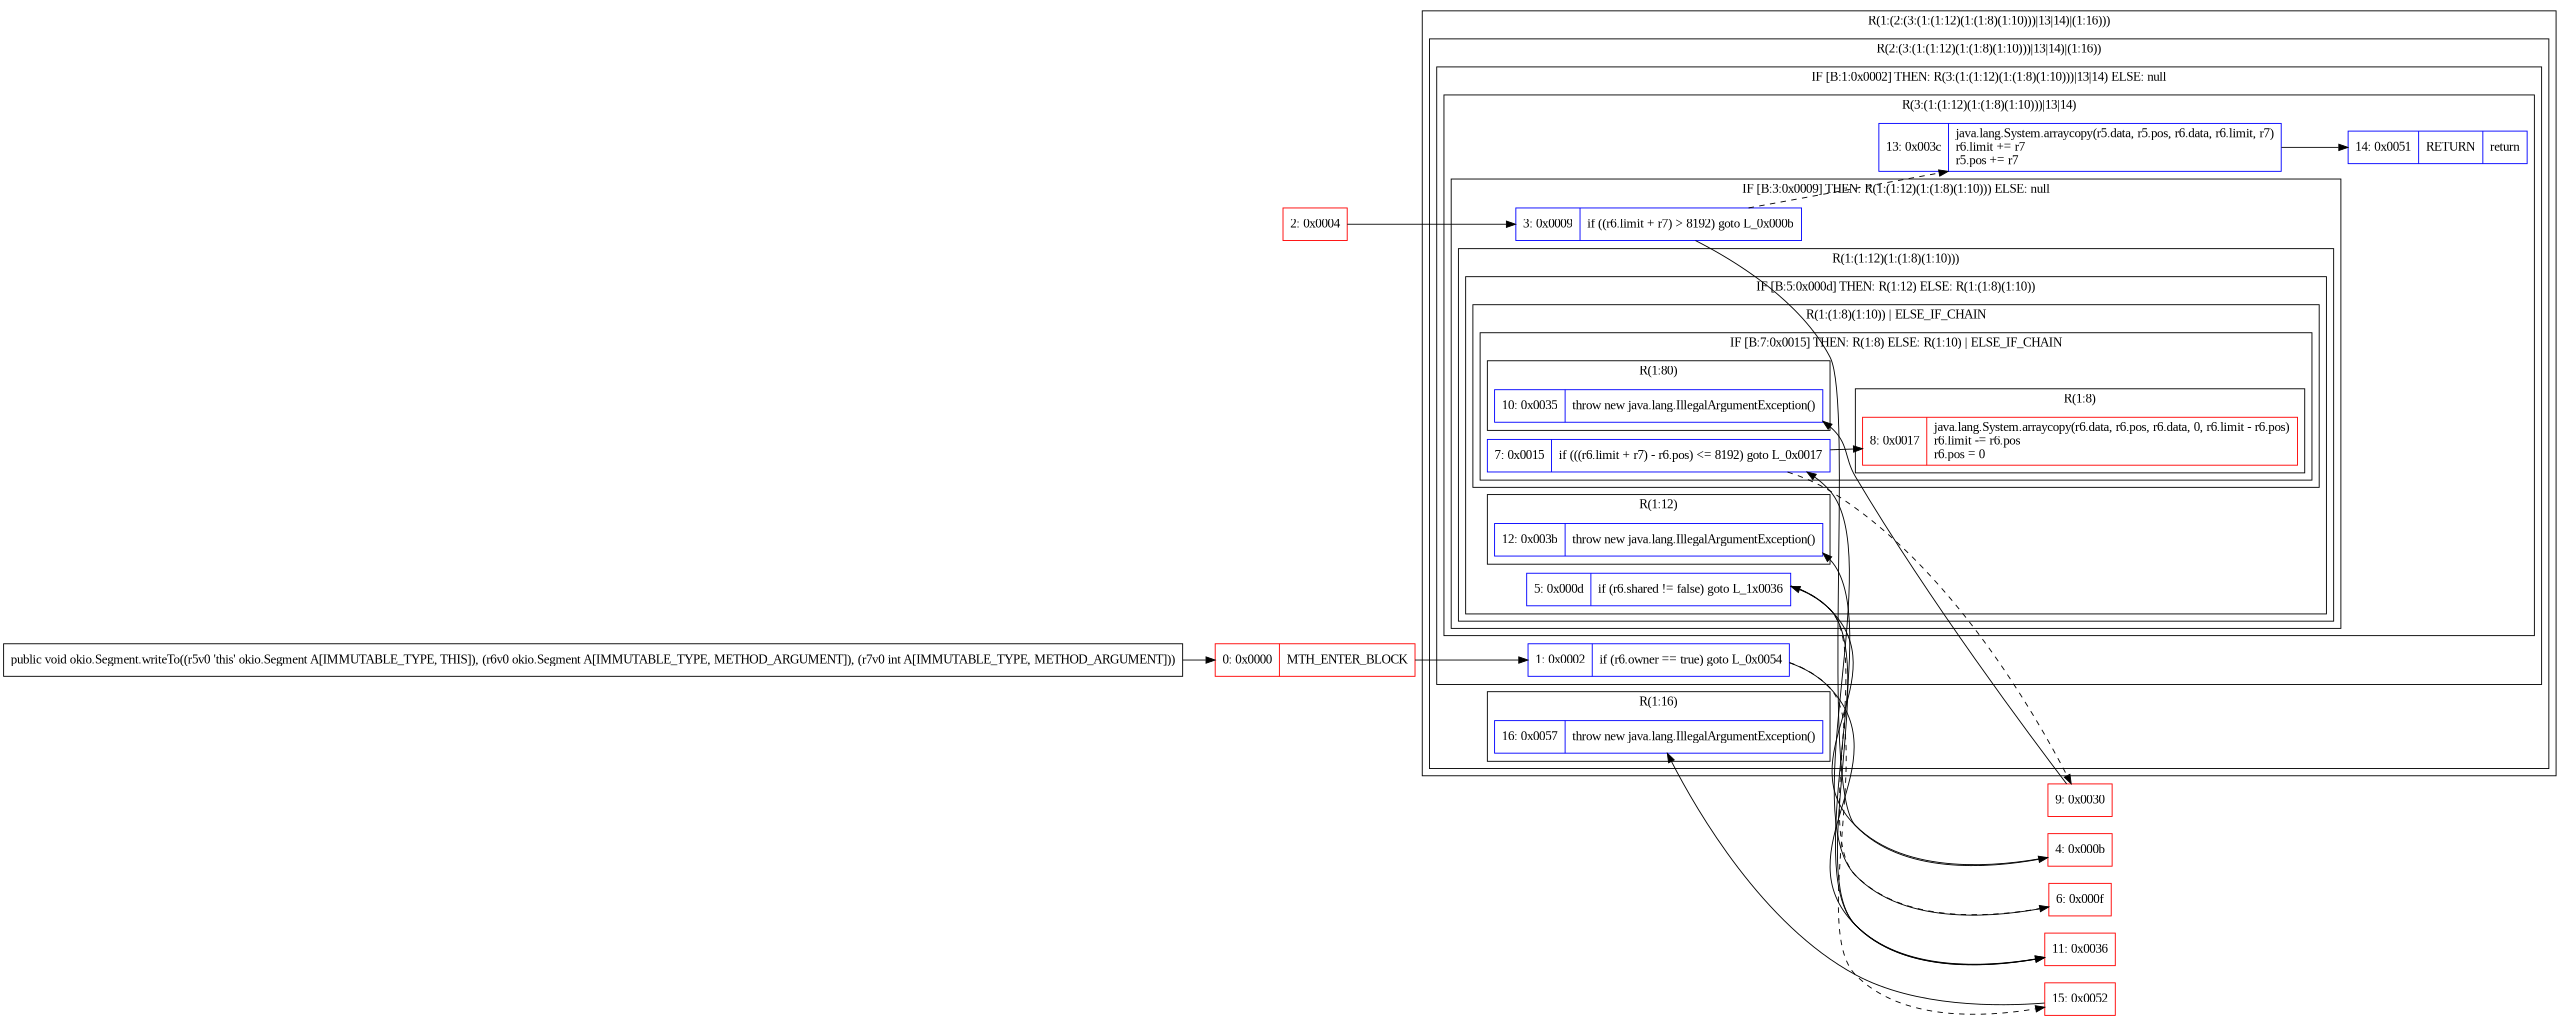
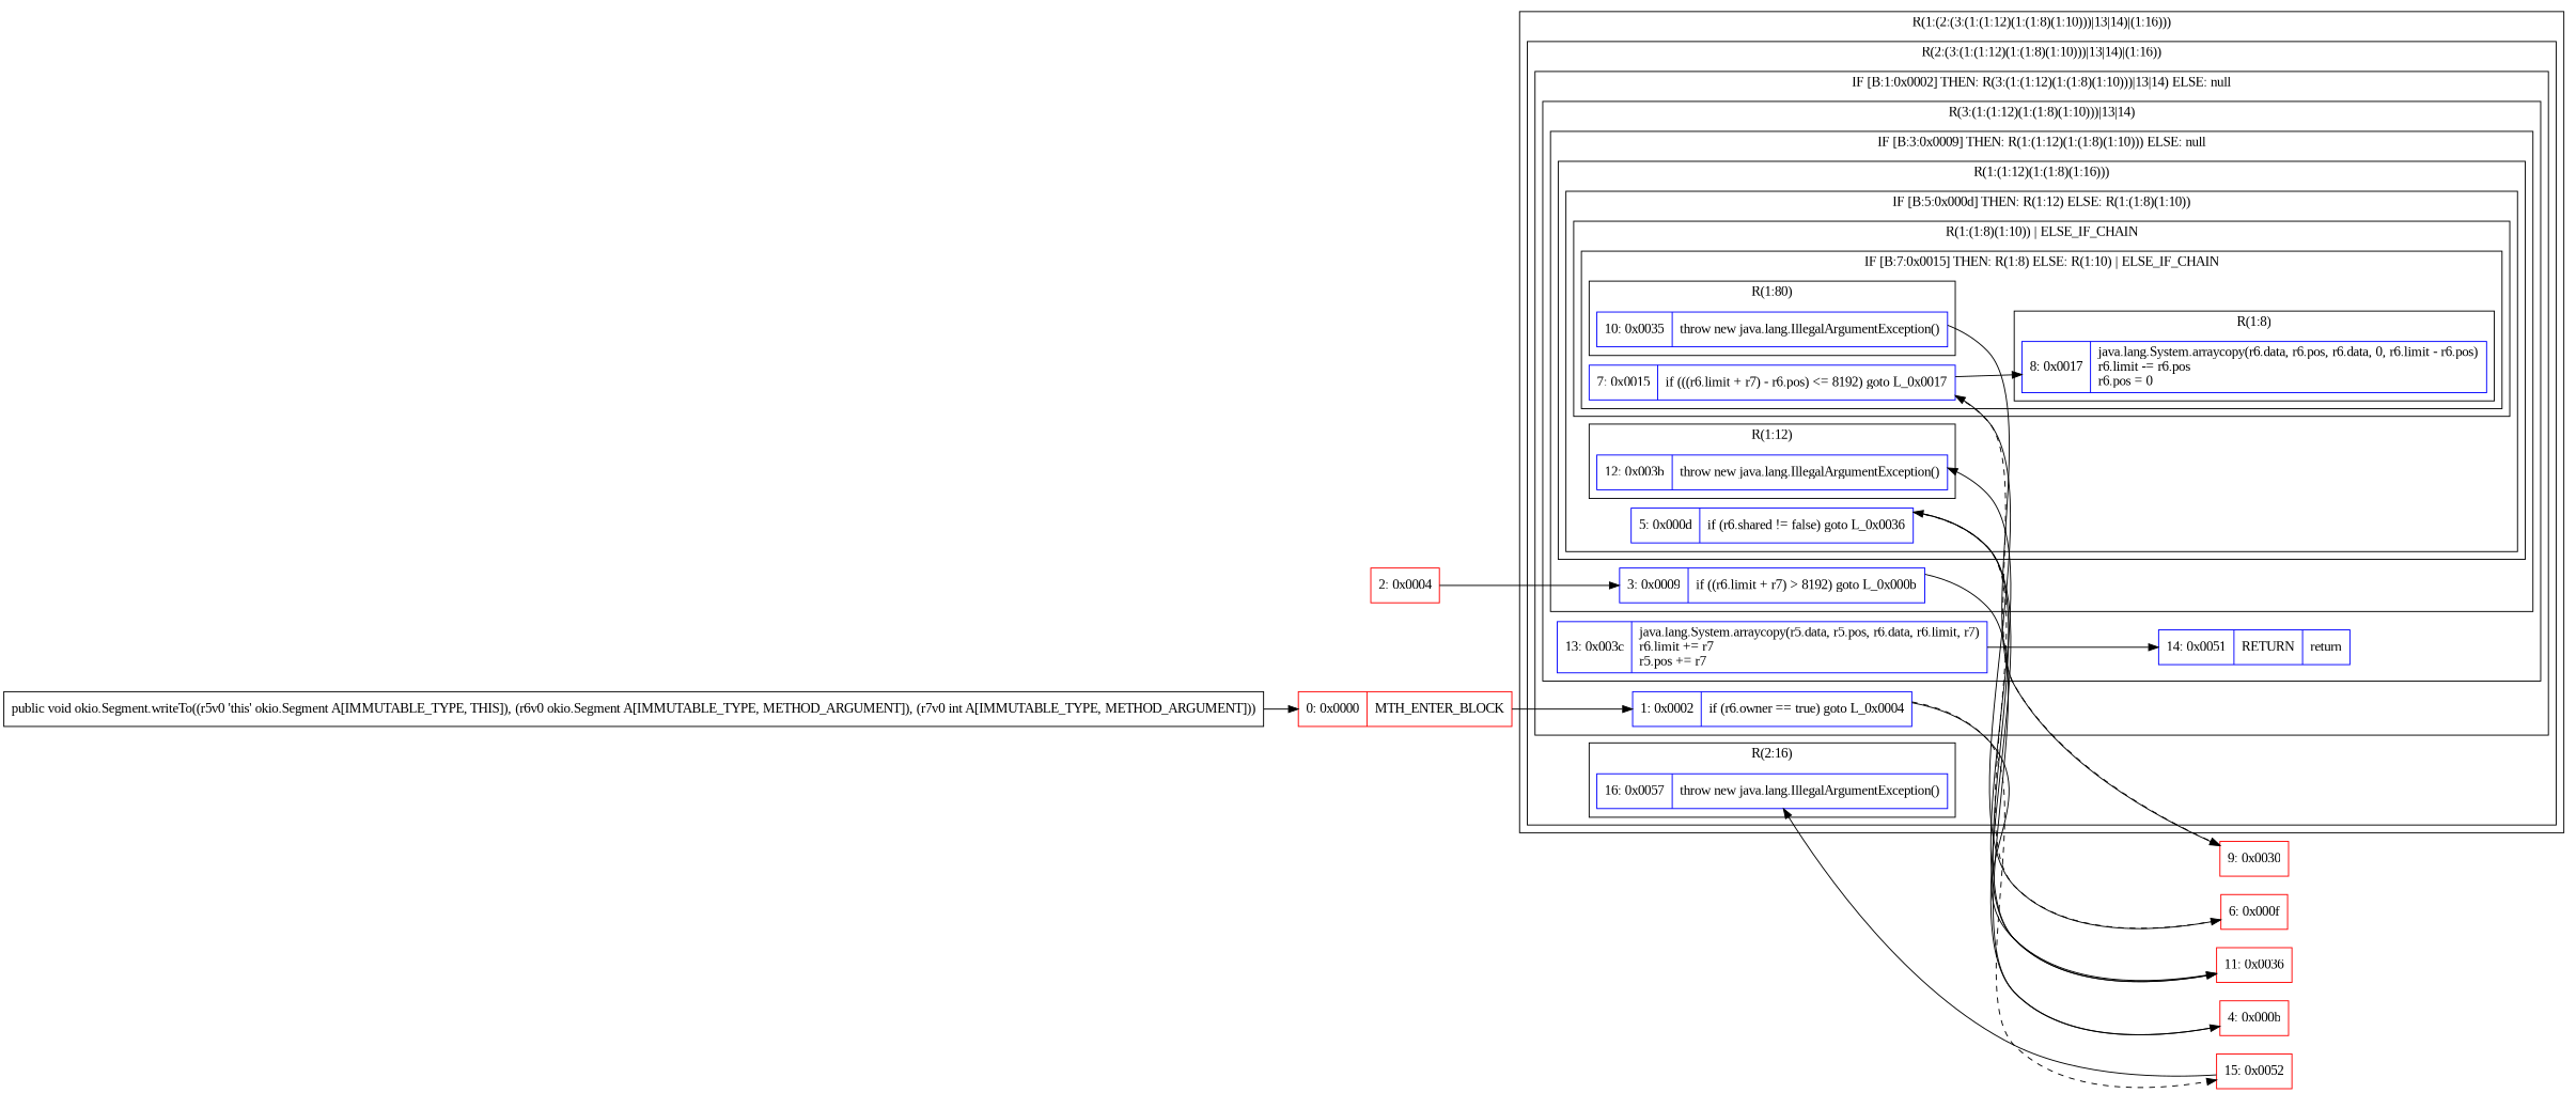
  digraph {
    fontname="Liberation Serif"
    rankdir=LR
    node [color=blue fontname="Liberation Serif" shape=record]
    edge [fontname="Liberation Serif"]
    n1 [label="{12\:\ 0x003b|throw new java.lang.IllegalArgumentException()\l}"]
-   n2 [color=red label="{8\:\ 0x0017|java.lang.System.arraycopy(r6.data, r6.pos, r6.data, 0, r6.limit \- r6.pos)\lr6.limit \-= r6.pos\lr6.pos = 0\l}"]
+   n2 [label="{8\:\ 0x0017|java.lang.System.arraycopy(r6.data, r6.pos, r6.data, 0, r6.limit \- r6.pos)\lr6.limit \-= r6.pos\lr6.pos = 0\l}"]
    n3 [label="{10\:\ 0x0035|throw new java.lang.IllegalArgumentException()\l}"]
    n4 [label="{7\:\ 0x0015|if (((r6.limit + r7) \- r6.pos) \<= 8192) goto L_0x0017\l}"]
-   n5 [label="{5\:\ 0x000d|if (r6.shared != false) goto L_1x0036\l}"]
+   n5 [label="{5\:\ 0x000d|if (r6.shared != false) goto L_0x0036\l}"]
    n6 [label="{3\:\ 0x0009|if ((r6.limit + r7) \> 8192) goto L_0x000b\l}"]
    n7 [label="{13\:\ 0x003c|java.lang.System.arraycopy(r5.data, r5.pos, r6.data, r6.limit, r7)\lr6.limit += r7\lr5.pos += r7\l}"]
    n8 [label="{14\:\ 0x0051|RETURN\l|return\l}"]
-   n9 [label="{1\:\ 0x0002|if (r6.owner == true) goto L_0x0054\l}"]
+   n9 [label="{1\:\ 0x0002|if (r6.owner == true) goto L_0x0004\l}"]
    n10 [label="{16\:\ 0x0057|throw new java.lang.IllegalArgumentException()\l}"]
    n11 [color=red label="{9\:\ 0x0030}"]
    n12 [color=red label="{6\:\ 0x000f}"]
    n13 [color=red label="{11\:\ 0x0036}"]
    n14 [color=red label="{4\:\ 0x000b}"]
    n15 [color=red label="{15\:\ 0x0052}"]
    n16 [color=red label="{2\:\ 0x0004}"]
    n17 [color=red label="{0\:\ 0x0000|MTH_ENTER_BLOCK\l}"]
    n18 [label="{public void okio.Segment.writeTo((r5v0 'this' okio.Segment A[IMMUTABLE_TYPE, THIS]), (r6v0 okio.Segment A[IMMUTABLE_TYPE, METHOD_ARGUMENT]), (r7v0 int A[IMMUTABLE_TYPE, METHOD_ARGUMENT])) }" color=""]
    subgraph cluster_1 {
      label="R(1:(2:(3:(1:(1:12)(1:(1:8)(1:10)))|13|14)|(1:16)))"
      subgraph cluster_2 {
        label="R(2:(3:(1:(1:12)(1:(1:8)(1:10)))|13|14)|(1:16))"
        subgraph cluster_3 {
          label="IF [B:1:0x0002] THEN: R(3:(1:(1:12)(1:(1:8)(1:10)))|13|14) ELSE: null"
          n9
          subgraph cluster_4 {
            label="R(3:(1:(1:12)(1:(1:8)(1:10)))|13|14)"
            n7
            n8
            subgraph cluster_5 {
              label="IF [B:3:0x0009] THEN: R(1:(1:12)(1:(1:8)(1:10))) ELSE: null"
              n6
              subgraph cluster_6 {
-               label="R(1:(1:12)(1:(1:8)(1:10)))"
+               label="R(1:(1:12)(1:(1:8)(1:16)))"
                subgraph cluster_7 {
                  label="IF [B:5:0x000d] THEN: R(1:12) ELSE: R(1:(1:8)(1:10))"
                  n5
                  subgraph cluster_8 {
                    label="R(1:12)"
                    n1
                  }
                  subgraph cluster_9 {
                    label="R(1:(1:8)(1:10)) | ELSE_IF_CHAIN\l"
                    subgraph cluster_10 {
                      label="IF [B:7:0x0015] THEN: R(1:8) ELSE: R(1:10) | ELSE_IF_CHAIN\l"
                      n4
                      subgraph cluster_11 {
                        label="R(1:8)"
                        n2
                      }
                      subgraph cluster_12 {
                        label="R(1:80)"
                        n3
                      }
                    }
                  }
                }
              }
            }
          }
        }
        subgraph cluster_13 {
-         label="R(1:16)"
+         label="R(2:16)"
          n10
        }
      }
    }
    n4 -> n2
    n4 -> n11 [style=dashed]
    n5 -> n12 [style=dashed]
    n5 -> n13
-   n6 -> n7 [style=dashed]
    n6 -> n14
    n7 -> n8
    n9 -> n13
    n9 -> n15 [style=dashed]
-   n11 -> n3
+   n3 -> n11
    n12 -> n4
    n13 -> n1
    n14 -> n5
    n15 -> n10
    n16 -> n6
    n17 -> n9
    n18 -> n17
  }
